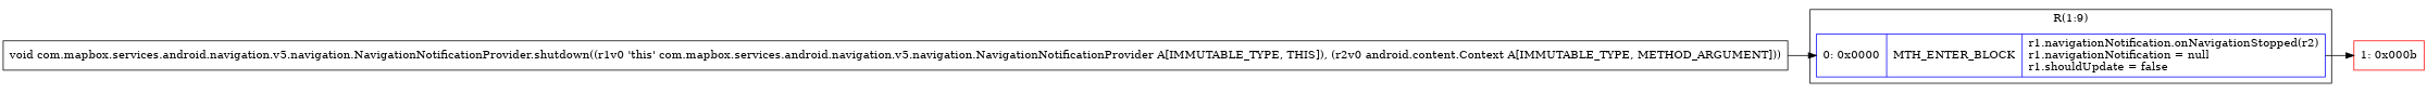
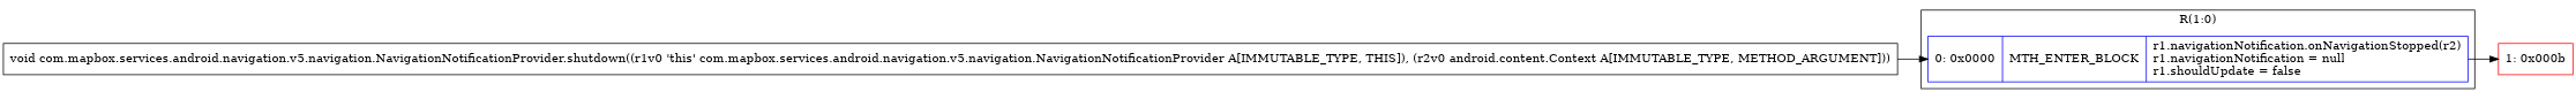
  digraph {
    rankdir=LR
    node [shape=record]
    n1 [color=blue label="{0\:\ 0x0000|MTH_ENTER_BLOCK\l|r1.navigationNotification.onNavigationStopped(r2)\lr1.navigationNotification = null\lr1.shouldUpdate = false\l}"]
    n2 [color=red label="{1\:\ 0x000b}"]
    n3 [label="{void com.mapbox.services.android.navigation.v5.navigation.NavigationNotificationProvider.shutdown((r1v0 'this' com.mapbox.services.android.navigation.v5.navigation.NavigationNotificationProvider A[IMMUTABLE_TYPE, THIS]), (r2v0 android.content.Context A[IMMUTABLE_TYPE, METHOD_ARGUMENT])) }"]
    subgraph cluster_1 {
-     label="R(1:9)"
+     label="R(1:0)"
      n1
    }
    n1 -> n2
    n3 -> n1
  }
